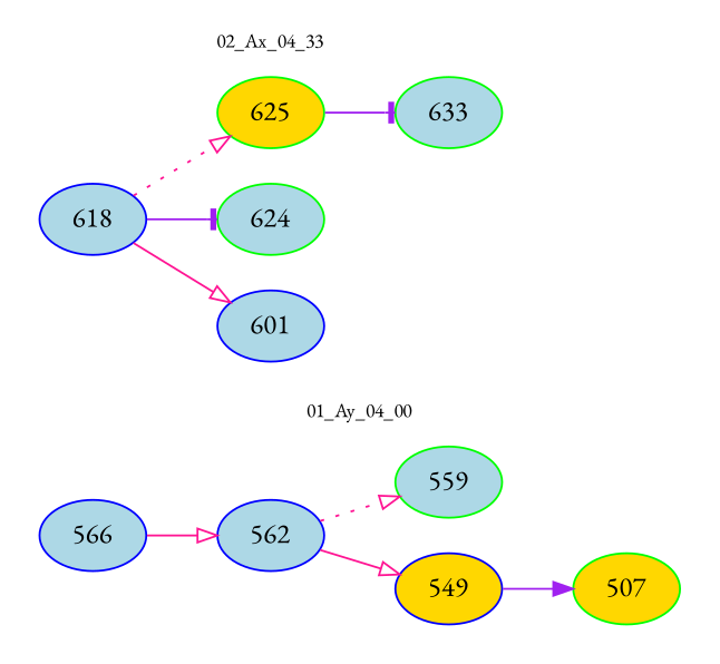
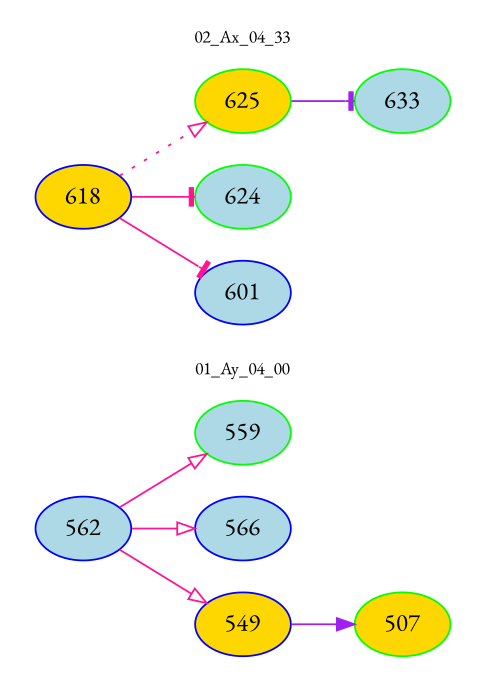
  digraph {
    fontname="EB Garamond"
    rankdir=LR
    node [color=blue fillcolor=lightblue fontname="EB Garamond" style=filled]
    edge [arrowhead=onormal color=deeppink fontname="EB Garamond" style=solid]
    n1 [label=562]
    n2 [fillcolor=gold label=549]
    n3 [label=566]
    n4 [color=green label=559]
    n5 [color=green fillcolor=gold label=507]
-   n6 [label=618]
+   n6 [fillcolor=gold label=618]
    n7 [label=601]
    n8 [color=green label=624]
    n9 [color=green fillcolor=gold label=625]
    n10 [color=green label=633]
    subgraph cluster_1 {
      color=white
      fontsize=10
      label="01_Ay_04_00"
      n1
      n2
      n3
      n4
      n5
    }
    subgraph cluster_2 {
      color=white
      fontsize=10
      label="02_Ax_04_33"
      n6
      n7
      n8
      n9
      n10
    }
    n1 -> n2
-   n3 -> n1
-   n1 -> n4 [style=dotted]
+   n1 -> n3
+   n1 -> n4
    n2 -> n5 [arrowhead=normal color=purple]
-   n6 -> n7
-   n6 -> n8 [arrowhead=tee color=purple]
+   n6 -> n7 [arrowhead=tee]
+   n6 -> n8 [arrowhead=tee]
    n6 -> n9 [style=dotted]
    n9 -> n10 [arrowhead=tee color=purple]
  }
